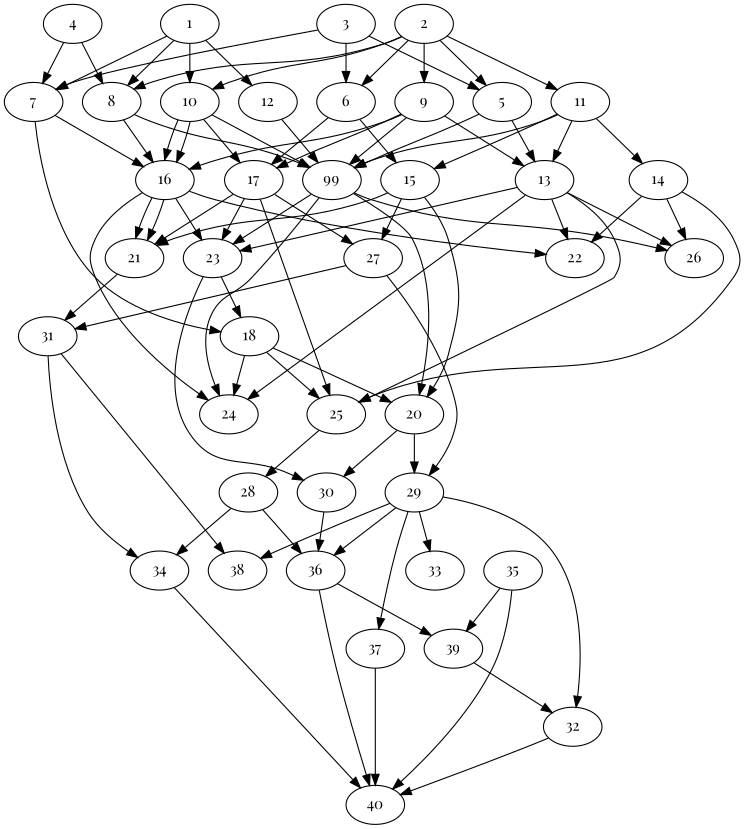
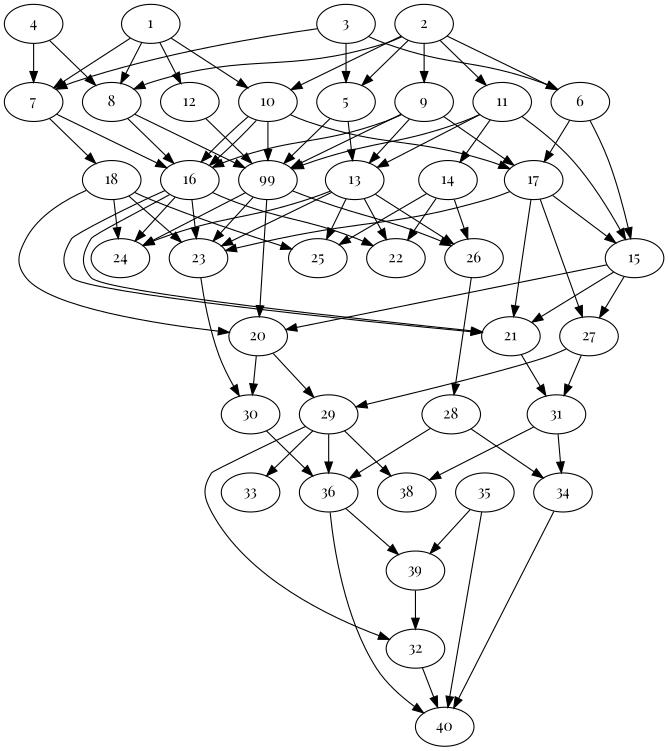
  digraph {
    fontname="Playfair Display"
    node [alpha=0.13 fontname="Playfair Display"]
    edge [fontname="Playfair Display"]
    1 [alpha=0.15 expect_size=6131712]
    7 [alpha=0.16 expect_size=32144384]
    8 [alpha=0.11 expect_size=33142784]
    10 [alpha=0.01 expect_size=35073024]
    12 [alpha=0.04 expect_size=17334272]
    16 [alpha=0.07 expect_size=33972224]
    18 [alpha=0.09 expect_size=9505792]
    n8 [alpha=0.03 expect_size=34970624 label=99]
    17 [alpha=0.15 expect_size=18411520]
    22 [alpha=0.20 expect_size=6449152]
    23 [alpha=0.05 expect_size=16778240]
    24 [expect_size=44589056]
    21 [alpha=0.19 expect_size=50289664]
    20 [alpha=0.01 expect_size=47398912]
    25 [expect_size=31082496]
    26 [alpha=0.17 expect_size=24036352]
    27 [expect_size=41370624]
    2 [expect_size=11038720]
    5 [alpha=0.10 expect_size=34979840]
    6 [expect_size=14874624]
    9 [alpha=0.05 expect_size=41135104]
    11 [alpha=0.01 expect_size=28597248]
    13 [alpha=0.12 expect_size=48275456]
    15 [alpha=0.17 expect_size=11196416]
    14 [alpha=0.14 expect_size=46097408]
    3 [alpha=0.19 expect_size=15617024]
    4 [alpha=0.05 expect_size=11155456]
    29 [alpha=0.03 expect_size=50185216]
    30 [alpha=0.19 expect_size=9423872]
    28 [alpha=0.01 expect_size=29300736]
    31 [alpha=0.04 expect_size=10984448]
    36 [alpha=0.19 expect_size=32474112]
    32 [alpha=0.15 expect_size=8568832]
    33 [alpha=0.03 expect_size=7974912]
-   37 [alpha=0.05 expect_size=25952256]
    38 [expect_size=9441280]
    34 [alpha=0.09 expect_size=19576832]
    40 [alpha=0.12 expect_size=18852864]
    39 [alpha=0.14 expect_size=10839040]
    35 [alpha=0.18 expect_size=49288192]
    1 -> 7
    1 -> 8
    1 -> 10
    1 -> 12
    7 -> 16
    7 -> 18
    8 -> 16
    8 -> n8
    10 -> 16
    10 -> 16
    10 -> n8
    10 -> 17
    12 -> n8
    16 -> 22
    16 -> 23
    16 -> 24
    16 -> 21
    16 -> 21
-   23 -> 18
+   18 -> 23
    18 -> 24
    18 -> 20
    18 -> 25
    n8 -> 23
    n8 -> 24
    n8 -> 20
    n8 -> 26
    17 -> 23
    17 -> 21
-   17 -> 25
+   17 -> 15
    17 -> 27
    23 -> 30
    21 -> 31
    20 -> 29
    20 -> 30
-   25 -> 28
+   26 -> 28
    27 -> 29
    27 -> 31
    2 -> 8
    2 -> 10
    2 -> 5
    2 -> 6
    2 -> 9
    2 -> 11
    5 -> n8
    5 -> 13
    6 -> 17
    6 -> 15
    9 -> 16
    9 -> n8
    9 -> 17
    9 -> 13
    11 -> n8
    11 -> 13
    11 -> 15
    11 -> 14
    13 -> 22
    13 -> 23
    13 -> 24
    13 -> 25
    13 -> 26
    15 -> 21
    15 -> 20
    15 -> 27
    14 -> 22
    14 -> 25
    14 -> 26
    3 -> 7
    3 -> 5
    3 -> 6
    4 -> 7
    4 -> 8
    29 -> 36
    29 -> 32
    29 -> 33
-   29 -> 37
    29 -> 38
    30 -> 36
    28 -> 36
    28 -> 34
    31 -> 38
    31 -> 34
    36 -> 40
    36 -> 39
    32 -> 40
-   37 -> 40
    34 -> 40
    39 -> 32
    35 -> 40
    35 -> 39
  }
